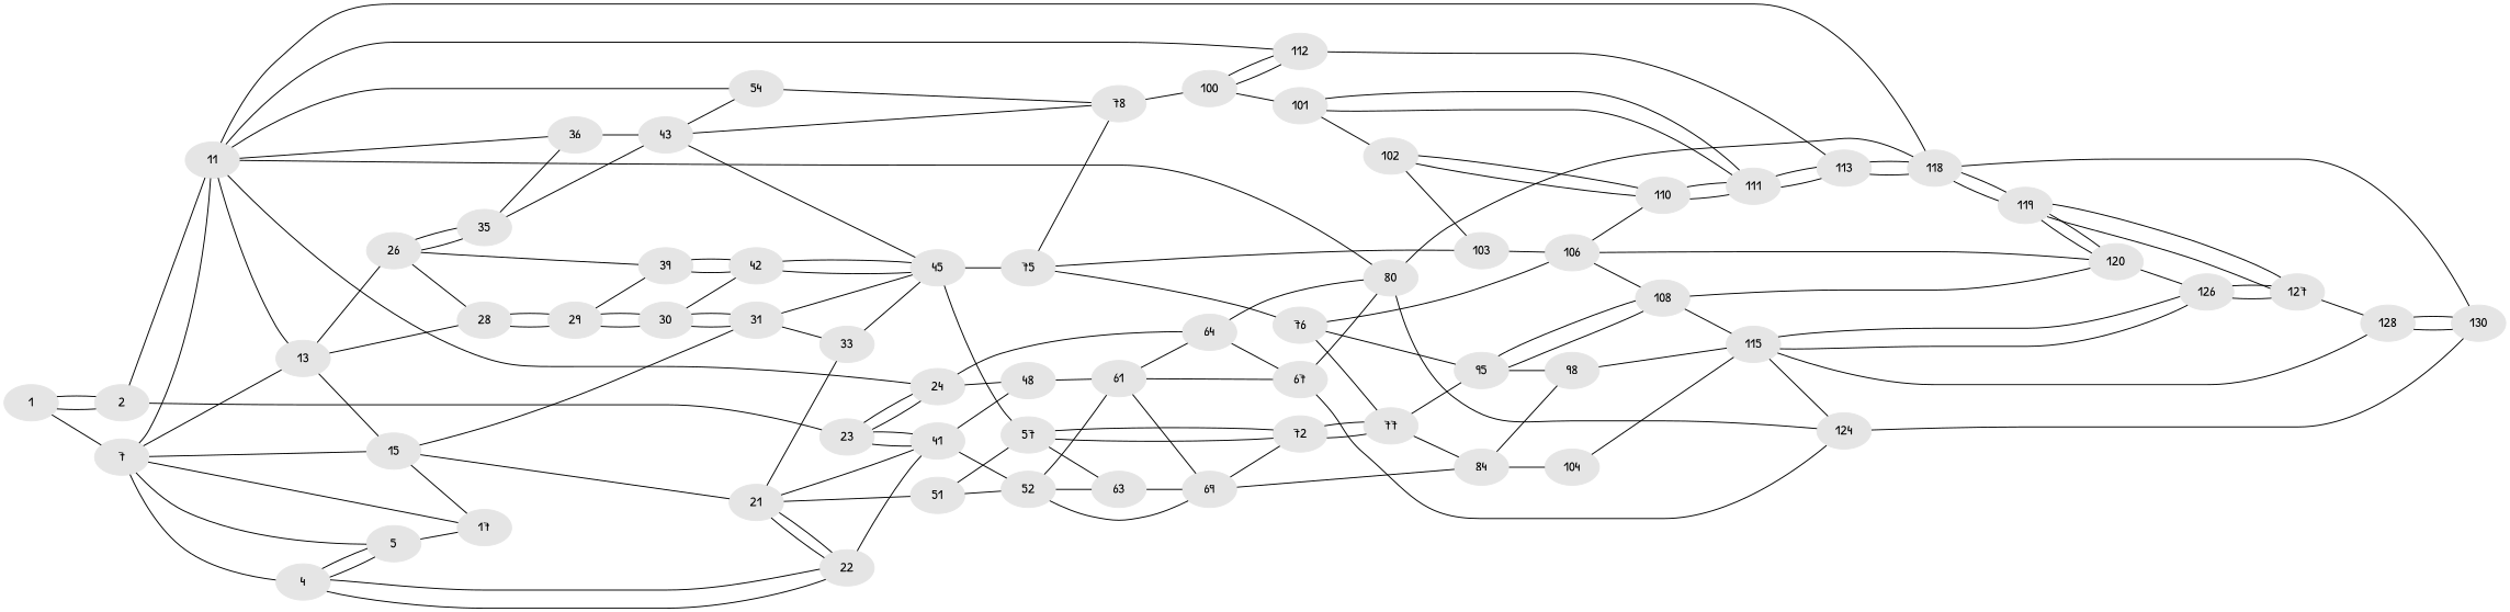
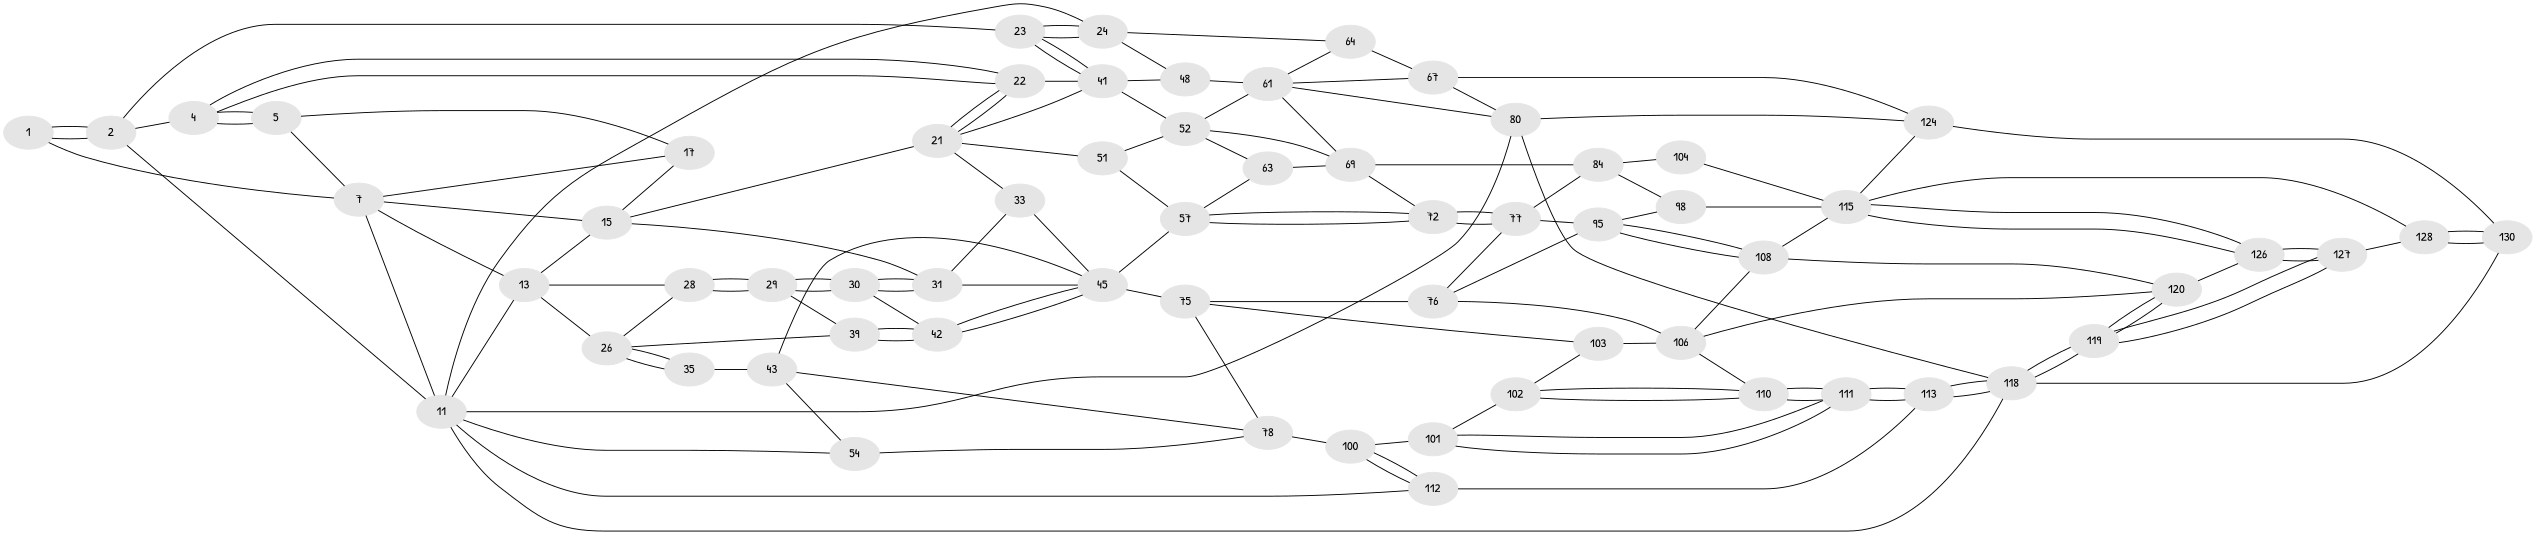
  graph {
    fontname="Patrick Hand"
    rankdir=LR
    node [color=gray90 fontname="Patrick Hand" style=filled]
    edge [fontname="Patrick Hand"]
    2 [super="+3"]
    1
    7 [super="+10+8"]
    4
    11 [super="+12+73+20"]
    23
    17
    13 [super="+19+14"]
    15 [super="+16"]
    5 [super="+6"]
    22
    24 [super="+25"]
-   36
    54 [super="+74"]
    80 [super="+87"]
    112
    118 [super="+131"]
    41 [super="+47"]
    26 [super="+27"]
    28
    21 [super="+34"]
    31 [super="+32"]
    48
    64 [super="+68+65"]
    43 [super="+53+44"]
    78 [super="+81"]
    124 [super="+129"]
    113
    119
    130
    35 [super="+40"]
    39
    29
    33
    51
    45 [super="+50"]
    52 [super="+59"]
    57 [super="+58"]
    61 [super="+62+66"]
    67 [super="+85"]
    42
    30
    75 [super="+79"]
    63
    69 [super="+71+70"]
    100
    72
    76 [super="+91"]
    103
    84 [super="+88"]
    77 [super="+82"]
    98
    104
    95 [super="+96"]
    106 [super="+107+109"]
    108 [super="+114"]
    110
    120 [super="+125"]
    101
    115 [super="+116"]
    126
    128
    102
    111
    127
-   7 -- 4
+   2 -- 4
    2 -- 11
    2 -- 23
    1 -- 2
    1 -- 2
    1 -- 7
    7 -- 11
    7 -- 17
    7 -- 13
    7 -- 15
    4 -- 5
    4 -- 5
    4 -- 22
    4 -- 22
    11 -- 13
    11 -- 24
-   11 -- 36
    11 -- 54 [weight=2]
    11 -- 80
    11 -- 112
    11 -- 118
    23 -- 24
    23 -- 24
    23 -- 41
    23 -- 41
    13 -- 15
    13 -- 26
    13 -- 28
    15 -- 17
    15 -- 21
    15 -- 31
    5 -- 7
    5 -- 17
    22 -- 41
    24 -- 48
    24 -- 64
-   36 -- 43
    54 -- 78
    80 -- 118
    80 -- 124
    112 -- 113
    118 -- 119
    118 -- 119
    118 -- 130
    41 -- 48
    41 -- 52
    26 -- 28
    26 -- 35 [weight=2]
    26 -- 35
    26 -- 39
    28 -- 29
    28 -- 29
    21 -- 22
    21 -- 22
    21 -- 41
    21 -- 33
    21 -- 51
    31 -- 33
    31 -- 45
    48 -- 61
-   64 -- 80 [weight=2]
+   61 -- 80 [weight=2]
    64 -- 67
    43 -- 54
    43 -- 78
    43 -- 45
    78 -- 100
    124 -- 130
    113 -- 118
    113 -- 118
    119 -- 120
    119 -- 120
    119 -- 127
    119 -- 127
-   35 -- 36
    35 -- 43
    39 -- 42
    39 -- 42
    29 -- 39
    29 -- 30
    29 -- 30
    33 -- 45
    51 -- 52
    51 -- 57
    45 -- 57
    45 -- 75
    52 -- 61
    52 -- 63
    52 -- 69
    57 -- 63
    57 -- 72
    57 -- 72
    61 -- 64
    61 -- 67
    61 -- 69
    67 -- 80
    67 -- 124
    42 -- 45
    42 -- 45
    30 -- 31
    30 -- 31
    30 -- 42
    75 -- 78
    75 -- 76 [weight=2]
    75 -- 103
    63 -- 69
    69 -- 72
    69 -- 84
    100 -- 112
    100 -- 112
    100 -- 101
    72 -- 77
    72 -- 77
    76 -- 77 [weight=2]
    76 -- 95
    76 -- 106
    103 -- 106
    84 -- 98
    84 -- 104 [weight=2]
    77 -- 84
    77 -- 95
    98 -- 115
    104 -- 115
    95 -- 98
    95 -- 108
    95 -- 108
    106 -- 108 [weight=2]
    106 -- 110
    106 -- 120
    108 -- 120
    108 -- 115
    110 -- 111
    110 -- 111
    120 -- 126
    101 -- 102
    101 -- 111
    101 -- 111
    115 -- 124
    115 -- 126
    115 -- 126
    115 -- 128
    126 -- 127
    126 -- 127
    128 -- 130
    128 -- 130
    102 -- 103
    102 -- 110
    102 -- 110
    111 -- 113
    111 -- 113
    127 -- 128
  }
